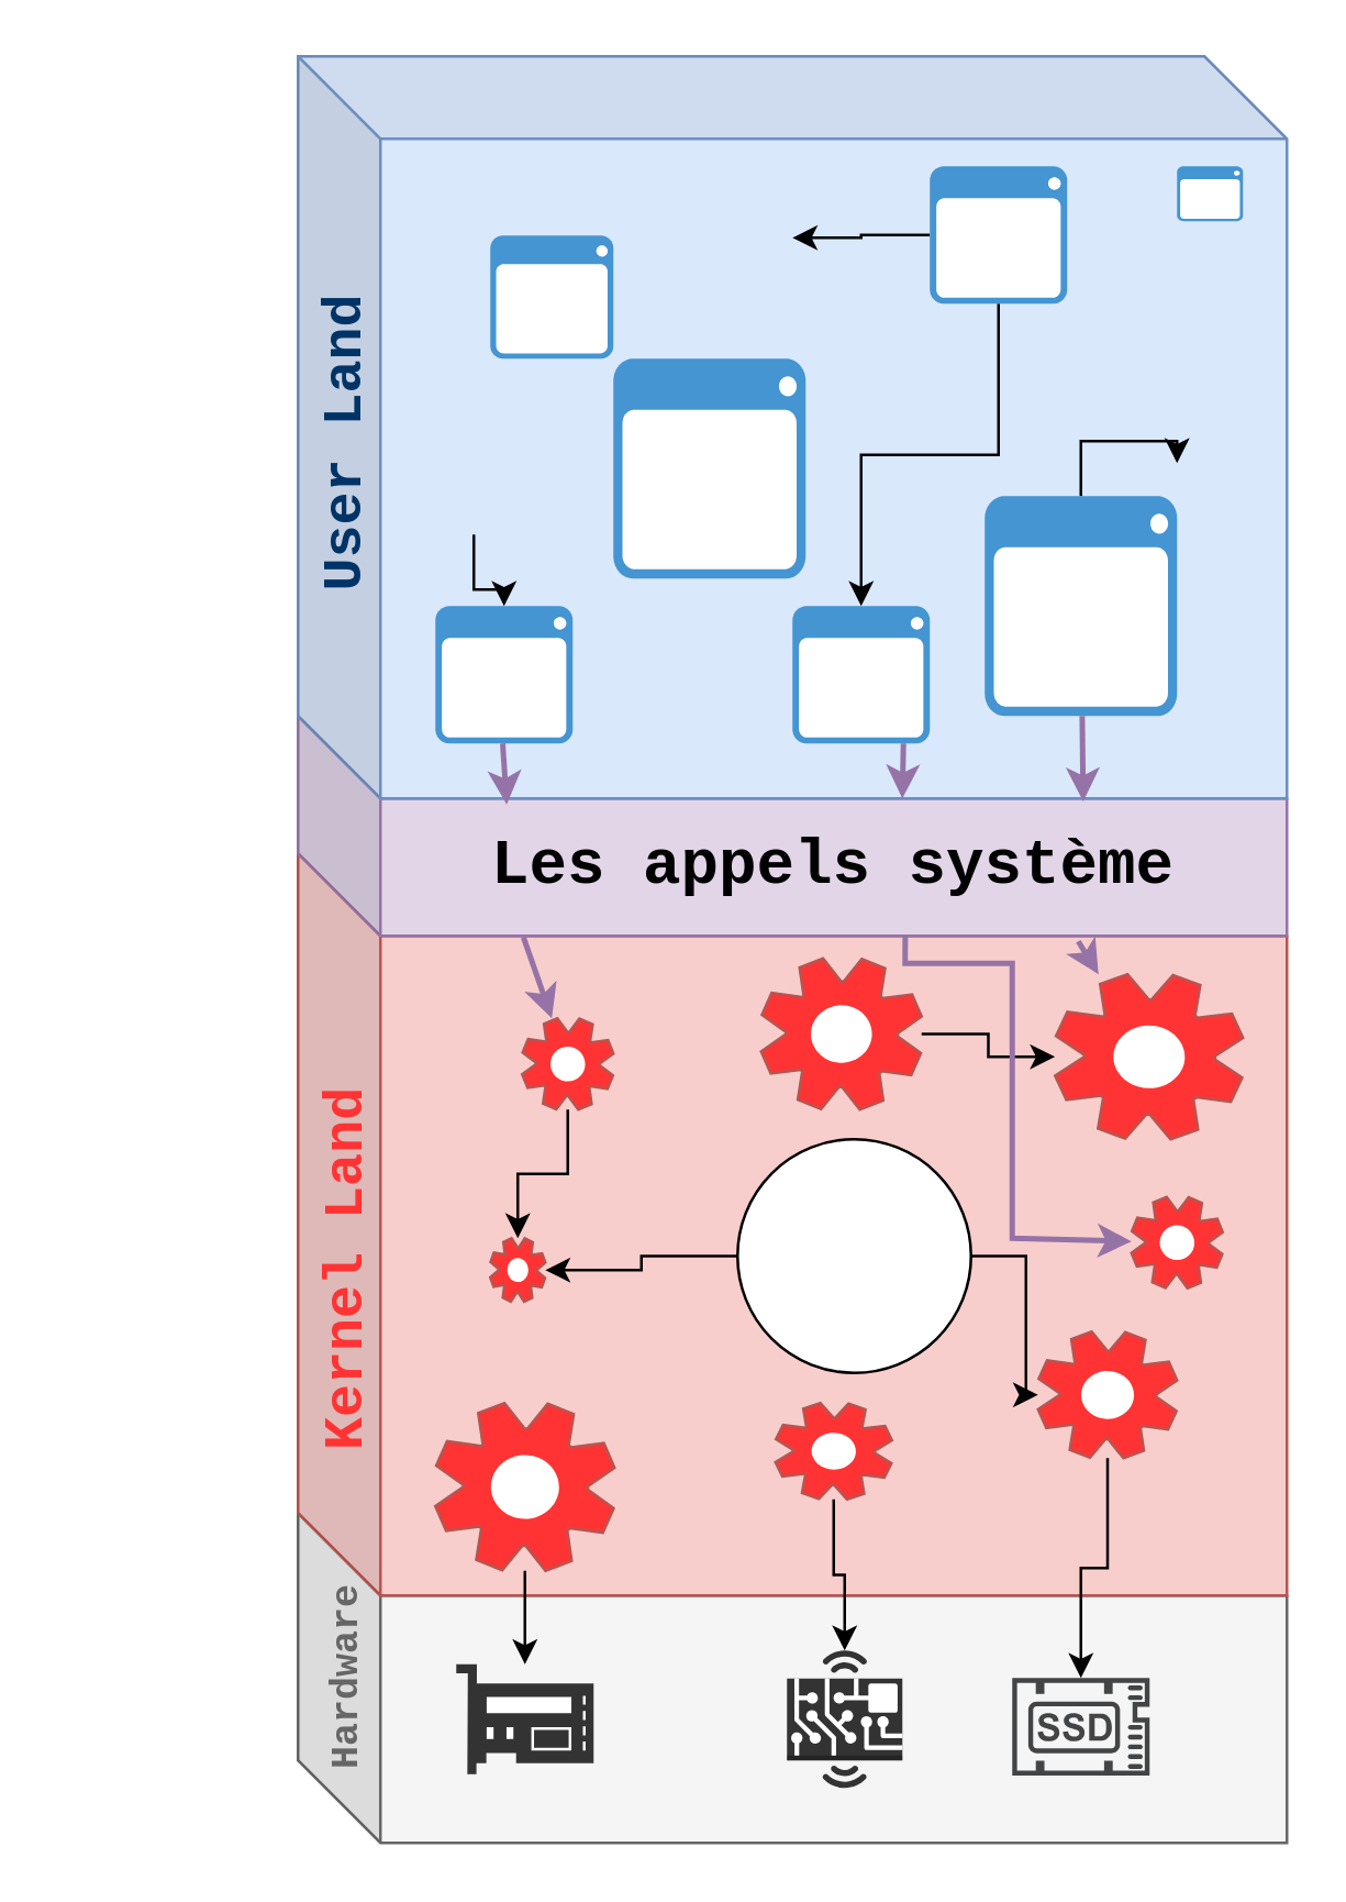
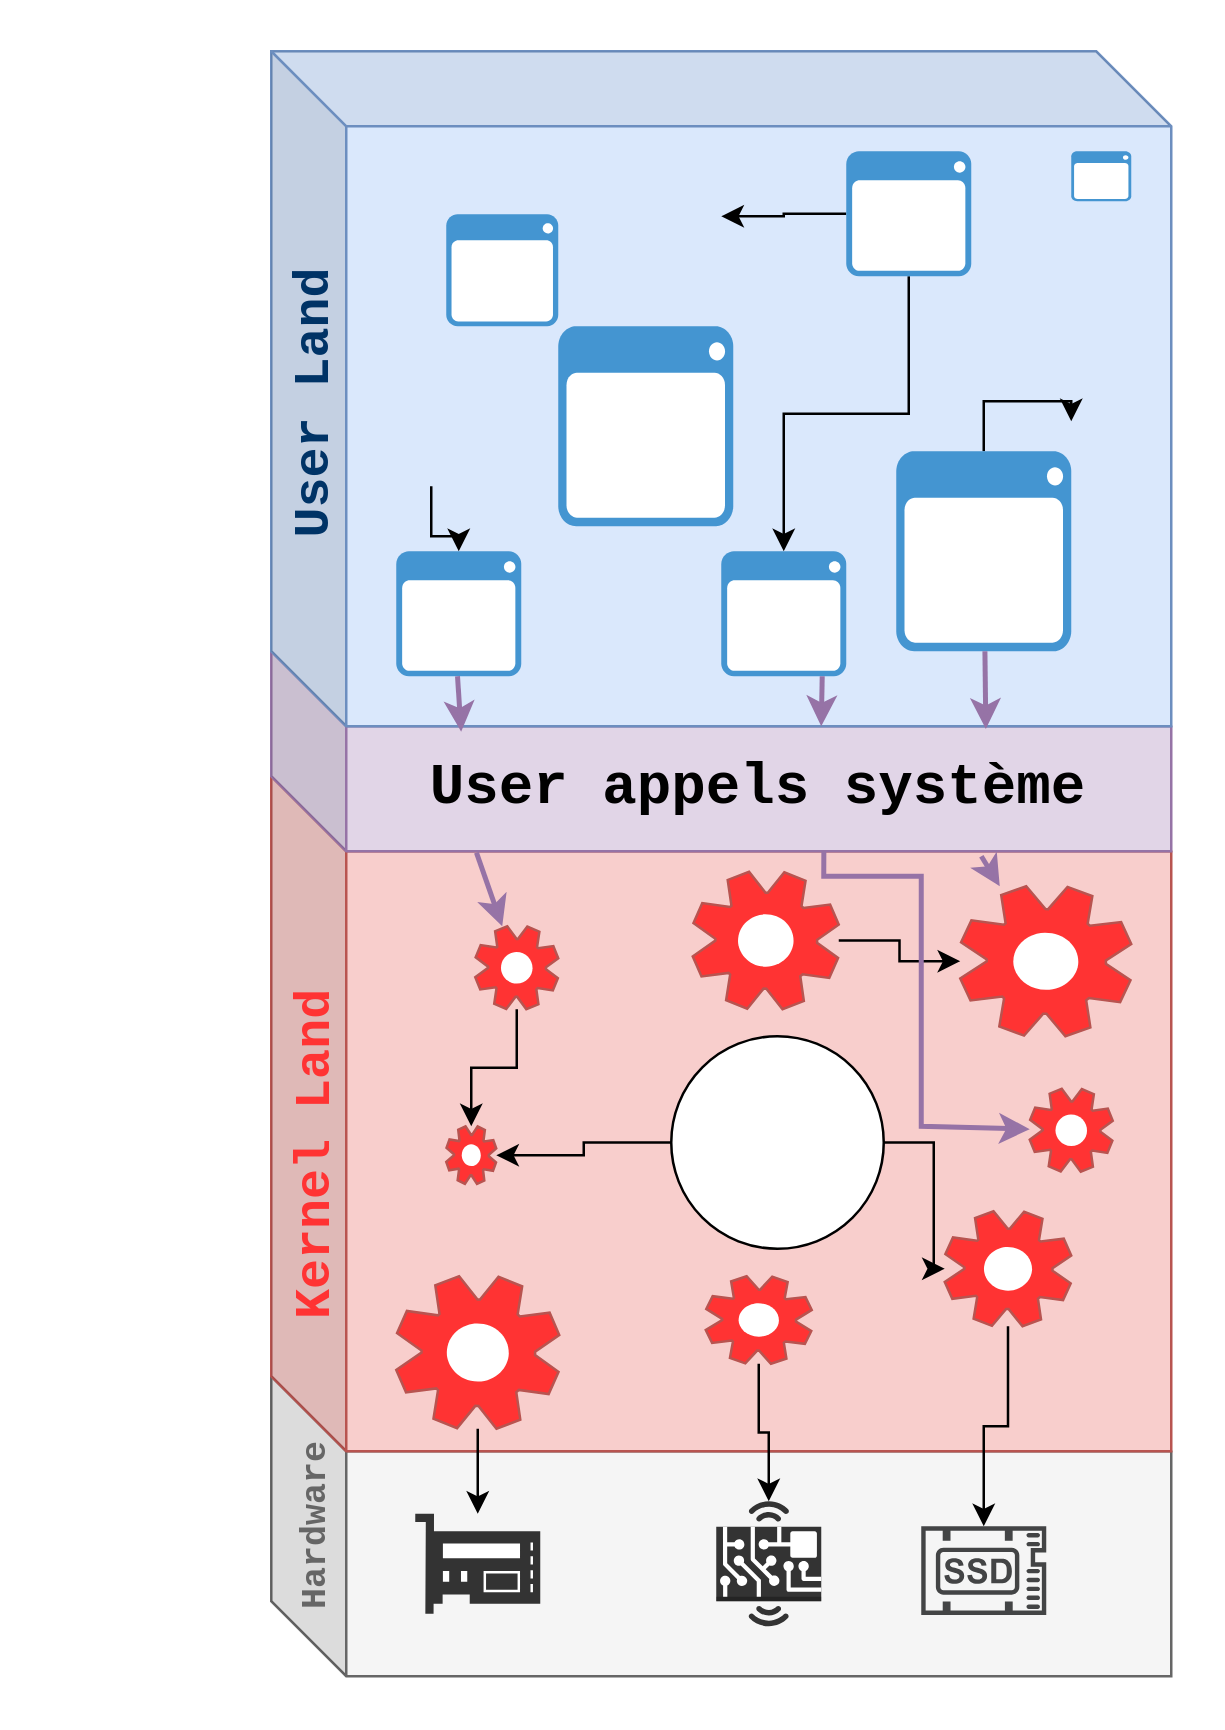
  <mxCell id="0" />
  <mxCell id="1" parent="0" />
  <mxCell id="2" value="" style="shape=cube;whiteSpace=wrap;html=1;boundedLbl=1;backgroundOutline=1;darkOpacity=0.05;darkOpacity2=0.1;fillColor=#f5f5f5;fontColor=#333333;strokeColor=#666666;size=30;" vertex="1" parent="1"><mxGeometry x="108" y="550" width="360" height="120" as="geometry" /></mxCell>
  <mxCell id="3" value="" style="shape=cube;whiteSpace=wrap;html=1;boundedLbl=1;backgroundOutline=1;darkOpacity=0.05;darkOpacity2=0.1;size=30;fillColor=#f8cecc;strokeColor=#b85450;" vertex="1" parent="1"><mxGeometry x="108" y="310" width="360" height="270" as="geometry" /></mxCell>
- <mxCell id="4" value="&lt;font style=&quot;font-size: 23px;&quot; face=&quot;Courier New&quot;&gt;&lt;b&gt;Les appels système&lt;/b&gt;&lt;/font&gt;" style="shape=cube;whiteSpace=wrap;html=1;boundedLbl=1;backgroundOutline=1;darkOpacity=0.05;darkOpacity2=0.1;size=30;fillColor=#e1d5e7;strokeColor=#9673a6;" vertex="1" parent="1"><mxGeometry x="108" y="260" width="360" height="80" as="geometry" /></mxCell>
+ <mxCell id="4" value="&lt;font style=&quot;font-size: 23px;&quot; face=&quot;Courier New&quot;&gt;&lt;b&gt;User appels système&lt;/b&gt;&lt;/font&gt;" style="shape=cube;whiteSpace=wrap;html=1;boundedLbl=1;backgroundOutline=1;darkOpacity=0.05;darkOpacity2=0.1;size=30;fillColor=#e1d5e7;strokeColor=#9673a6;" vertex="1" parent="1"><mxGeometry x="108" y="260" width="360" height="80" as="geometry" /></mxCell>
  <mxCell id="5" value="" style="shape=cube;whiteSpace=wrap;html=1;boundedLbl=1;backgroundOutline=1;darkOpacity=0.05;darkOpacity2=0.1;size=30;fillColor=#dae8fc;strokeColor=#6c8ebf;" vertex="1" parent="1"><mxGeometry x="108" y="20" width="360" height="270" as="geometry" /></mxCell>
  <mxCell id="6" value="" style="shadow=0;dashed=0;html=1;strokeColor=none;fillColor=#4495D1;labelPosition=center;verticalLabelPosition=bottom;verticalAlign=top;align=center;outlineConnect=0;shape=mxgraph.veeam.interface;" vertex="1" parent="1"><mxGeometry x="178" y="85.2" width="44.8" height="44.8" as="geometry" /></mxCell>
  <mxCell id="7" value="" style="edgeStyle=orthogonalEdgeStyle;rounded=0;orthogonalLoop=1;jettySize=auto;html=1;" edge="1" parent="1" source="8" target="17"><mxGeometry relative="1" as="geometry" /></mxCell>
  <mxCell id="8" value="" style="shadow=0;dashed=0;html=1;strokeColor=none;fillColor=#4495D1;labelPosition=center;verticalLabelPosition=bottom;verticalAlign=top;align=center;outlineConnect=0;shape=mxgraph.veeam.interface;" vertex="1" parent="1"><mxGeometry x="358" y="180" width="70" height="80" as="geometry" /></mxCell>
  <mxCell id="9" value="" style="shadow=0;dashed=0;html=1;strokeColor=none;fillColor=#4495D1;labelPosition=center;verticalLabelPosition=bottom;verticalAlign=top;align=center;outlineConnect=0;shape=mxgraph.veeam.interface;" vertex="1" parent="1"><mxGeometry x="158" y="220" width="50" height="50" as="geometry" /></mxCell>
  <mxCell id="10" value="" style="shadow=0;dashed=0;html=1;strokeColor=none;fillColor=#4495D1;labelPosition=center;verticalLabelPosition=bottom;verticalAlign=top;align=center;outlineConnect=0;shape=mxgraph.veeam.interface;" vertex="1" parent="1"><mxGeometry x="428" y="60" width="24" height="20" as="geometry" /></mxCell>
  <mxCell id="11" value="" style="shadow=0;dashed=0;html=1;strokeColor=none;fillColor=#4495D1;labelPosition=center;verticalLabelPosition=bottom;verticalAlign=top;align=center;outlineConnect=0;shape=mxgraph.veeam.interface;" vertex="1" parent="1"><mxGeometry x="222.8" y="130" width="70" height="80" as="geometry" /></mxCell>
  <mxCell id="12" value="" style="edgeStyle=orthogonalEdgeStyle;rounded=0;orthogonalLoop=1;jettySize=auto;html=1;" edge="1" parent="1" source="14" target="15"><mxGeometry relative="1" as="geometry" /></mxCell>
  <mxCell id="13" value="" style="edgeStyle=orthogonalEdgeStyle;rounded=0;orthogonalLoop=1;jettySize=auto;html=1;" edge="1" parent="1" source="14" target="16"><mxGeometry relative="1" as="geometry" /></mxCell>
  <mxCell id="14" value="" style="shadow=0;dashed=0;html=1;strokeColor=none;fillColor=#4495D1;labelPosition=center;verticalLabelPosition=bottom;verticalAlign=top;align=center;outlineConnect=0;shape=mxgraph.veeam.interface;" vertex="1" parent="1"><mxGeometry x="338" y="60" width="50" height="50" as="geometry" /></mxCell>
  <mxCell id="15" value="" style="shadow=0;dashed=0;html=1;strokeColor=none;fillColor=#4495D1;labelPosition=center;verticalLabelPosition=bottom;verticalAlign=top;align=center;outlineConnect=0;shape=mxgraph.veeam.interface;" vertex="1" parent="1"><mxGeometry x="288" y="220" width="50" height="50" as="geometry" /></mxCell>
  <mxCell id="16" value="" style="shape=image;html=1;verticalAlign=top;verticalLabelPosition=bottom;labelBackgroundColor=#ffffff;imageAspect=0;aspect=fixed;image=https://cdn1.iconfinder.com/data/icons/ionicons-fill-vol-2/512/terminal-128.png" vertex="1" parent="1"><mxGeometry x="240" y="62" width="48" height="48" as="geometry" /></mxCell>
  <mxCell id="17" value="" style="shape=image;html=1;verticalAlign=top;verticalLabelPosition=bottom;labelBackgroundColor=#ffffff;imageAspect=0;aspect=fixed;image=https://cdn1.iconfinder.com/data/icons/ionicons-fill-vol-2/512/terminal-128.png" vertex="1" parent="1"><mxGeometry x="404" y="120" width="48" height="48" as="geometry" /></mxCell>
  <mxCell id="18" value="" style="shape=image;html=1;verticalAlign=top;verticalLabelPosition=bottom;labelBackgroundColor=#ffffff;imageAspect=0;aspect=fixed;image=https://cdn1.iconfinder.com/data/icons/ionicons-fill-vol-2/512/terminal-128.png" vertex="1" parent="1"><mxGeometry x="233.8" y="221" width="48" height="48" as="geometry" /></mxCell>
  <mxCell id="19" value="" style="edgeStyle=orthogonalEdgeStyle;rounded=0;orthogonalLoop=1;jettySize=auto;html=1;" edge="1" parent="1" source="20" target="9"><mxGeometry relative="1" as="geometry" /></mxCell>
  <mxCell id="20" value="" style="shape=image;html=1;verticalAlign=top;verticalLabelPosition=bottom;labelBackgroundColor=#ffffff;imageAspect=0;aspect=fixed;image=https://cdn1.iconfinder.com/data/icons/ionicons-fill-vol-2/512/terminal-128.png" vertex="1" parent="1"><mxGeometry x="148" y="146" width="48" height="48" as="geometry" /></mxCell>
  <mxCell id="21" value="" style="edgeStyle=orthogonalEdgeStyle;rounded=0;orthogonalLoop=1;jettySize=auto;html=1;" edge="1" parent="1" source="23" target="31"><mxGeometry relative="1" as="geometry" /></mxCell>
  <mxCell id="22" value="" style="edgeStyle=orthogonalEdgeStyle;rounded=0;orthogonalLoop=1;jettySize=auto;html=1;" edge="1" parent="1" source="23" target="36"><mxGeometry relative="1" as="geometry" /></mxCell>
  <mxCell id="23" value="" style="ellipse;whiteSpace=wrap;html=1;aspect=fixed;" vertex="1" parent="1"><mxGeometry x="268" y="414" width="85" height="85" as="geometry" /></mxCell>
  <mxCell id="24" value="" style="shape=image;html=1;verticalAlign=top;verticalLabelPosition=bottom;labelBackgroundColor=#ffffff;imageAspect=0;aspect=fixed;image=https://cdn1.iconfinder.com/data/icons/logo-s-icon-pack-collection/517/linux-128.png;imageBackground=default;" vertex="1" parent="1"><mxGeometry x="286" y="435" width="49" height="49" as="geometry" /></mxCell>
  <mxCell id="25" value="" style="shadow=0;dashed=0;html=1;strokeColor=#b85450;fillColor=#FF3333;labelPosition=center;verticalLabelPosition=bottom;verticalAlign=top;align=center;outlineConnect=0;shape=mxgraph.veeam.2d.service;" vertex="1" parent="1"><mxGeometry x="411.4" y="435" width="33.2" height="33.2" as="geometry" /></mxCell>
  <mxCell id="26" value="" style="edgeStyle=orthogonalEdgeStyle;rounded=0;orthogonalLoop=1;jettySize=auto;html=1;" edge="1" parent="1" source="27" target="36"><mxGeometry relative="1" as="geometry" /></mxCell>
  <mxCell id="27" value="" style="shadow=0;dashed=0;html=1;strokeColor=#b85450;fillColor=#FF3333;labelPosition=center;verticalLabelPosition=bottom;verticalAlign=top;align=center;outlineConnect=0;shape=mxgraph.veeam.2d.service;" vertex="1" parent="1"><mxGeometry x="189.6" y="370" width="33.2" height="33.2" as="geometry" /></mxCell>
  <mxCell id="28" value="" style="shadow=0;dashed=0;html=1;strokeColor=#b85450;fillColor=#FF3333;labelPosition=center;verticalLabelPosition=bottom;verticalAlign=top;align=center;outlineConnect=0;shape=mxgraph.veeam.2d.service;" vertex="1" parent="1"><mxGeometry x="383.6" y="354" width="68.4" height="60" as="geometry" /></mxCell>
  <mxCell id="29" value="" style="shadow=0;dashed=0;html=1;strokeColor=#b85450;fillColor=#FF3333;labelPosition=center;verticalLabelPosition=bottom;verticalAlign=top;align=center;outlineConnect=0;shape=mxgraph.veeam.2d.service;" vertex="1" parent="1"><mxGeometry x="158" y="510" width="65.2" height="61" as="geometry" /></mxCell>
  <mxCell id="30" value="" style="edgeStyle=orthogonalEdgeStyle;rounded=0;orthogonalLoop=1;jettySize=auto;html=1;" edge="1" parent="1" source="31" target="39"><mxGeometry relative="1" as="geometry" /></mxCell>
  <mxCell id="31" value="" style="shadow=0;dashed=0;html=1;strokeColor=#b85450;fillColor=#FF3333;labelPosition=center;verticalLabelPosition=bottom;verticalAlign=top;align=center;outlineConnect=0;shape=mxgraph.veeam.2d.service;" vertex="1" parent="1"><mxGeometry x="377.4" y="484" width="50.6" height="46" as="geometry" /></mxCell>
  <mxCell id="32" value="" style="edgeStyle=orthogonalEdgeStyle;rounded=0;orthogonalLoop=1;jettySize=auto;html=1;" edge="1" parent="1" source="33" target="28"><mxGeometry relative="1" as="geometry" /></mxCell>
  <mxCell id="33" value="" style="shadow=0;dashed=0;html=1;strokeColor=#b85450;fillColor=#FF3333;labelPosition=center;verticalLabelPosition=bottom;verticalAlign=top;align=center;outlineConnect=0;shape=mxgraph.veeam.2d.service;" vertex="1" parent="1"><mxGeometry x="276.6" y="348.2" width="58.4" height="55" as="geometry" /></mxCell>
  <mxCell id="34" value="" style="edgeStyle=orthogonalEdgeStyle;rounded=0;orthogonalLoop=1;jettySize=auto;html=1;" edge="1" parent="1" source="35" target="38"><mxGeometry relative="1" as="geometry" /></mxCell>
  <mxCell id="35" value="" style="shadow=0;dashed=0;html=1;strokeColor=#b85450;fillColor=#FF3333;labelPosition=center;verticalLabelPosition=bottom;verticalAlign=top;align=center;outlineConnect=0;shape=mxgraph.veeam.2d.service;" vertex="1" parent="1"><mxGeometry x="281.8" y="510" width="42.4" height="35" as="geometry" /></mxCell>
  <mxCell id="36" value="" style="shadow=0;dashed=0;html=1;strokeColor=#b85450;fillColor=#FF3333;labelPosition=center;verticalLabelPosition=bottom;verticalAlign=top;align=center;outlineConnect=0;shape=mxgraph.veeam.2d.service;" vertex="1" parent="1"><mxGeometry x="178" y="450" width="20" height="23.1" as="geometry" /></mxCell>
  <mxCell id="37" value="" style="sketch=0;pointerEvents=1;shadow=0;dashed=0;html=1;strokeColor=none;fillColor=#333333;labelPosition=center;verticalLabelPosition=bottom;verticalAlign=top;align=center;outlineConnect=0;shape=mxgraph.veeam2.hardware_controller;" vertex="1" parent="1"><mxGeometry x="165.6" y="605" width="50" height="40" as="geometry" /></mxCell>
  <mxCell id="38" value="" style="outlineConnect=0;dashed=0;verticalLabelPosition=bottom;verticalAlign=top;align=center;html=1;shape=mxgraph.aws3.hardware_board;fillColor=#333333;gradientColor=none;" vertex="1" parent="1"><mxGeometry x="286" y="600" width="42" height="50" as="geometry" /></mxCell>
  <mxCell id="39" value="" style="sketch=0;pointerEvents=1;shadow=0;dashed=0;html=1;strokeColor=none;fillColor=#434445;aspect=fixed;labelPosition=center;verticalLabelPosition=bottom;verticalAlign=top;align=center;outlineConnect=0;shape=mxgraph.vvd.ssd;" vertex="1" parent="1"><mxGeometry x="368" y="610" width="50" height="35.5" as="geometry" /></mxCell>
  <mxCell id="40" value="" style="endArrow=classic;html=1;rounded=0;" edge="1" parent="1" source="29" target="37"><mxGeometry width="50" height="50" relative="1" as="geometry"><mxPoint x="428" y="480" as="sourcePoint" /><mxPoint x="478" y="430" as="targetPoint" /></mxGeometry></mxCell>
  <mxCell id="41" value="&lt;b&gt;&lt;font color=&quot;#ff3333&quot; face=&quot;Courier New&quot; style=&quot;font-size: 20px;&quot;&gt;Kernel Land&lt;/font&gt;&lt;/b&gt;" style="text;html=1;strokeColor=none;fillColor=none;align=center;verticalAlign=middle;whiteSpace=wrap;rounded=0;rotation=-90;" vertex="1" parent="1"><mxGeometry x="20" y="446.55" width="210" height="30" as="geometry" /></mxCell>
  <mxCell id="42" value="&lt;b&gt;&lt;font face=&quot;Courier New&quot; style=&quot;font-size: 20px;&quot;&gt;User Land&lt;/font&gt;&lt;/b&gt;" style="text;html=1;strokeColor=none;fillColor=none;align=center;verticalAlign=middle;whiteSpace=wrap;rounded=0;rotation=-90;fontColor=#003366;" vertex="1" parent="1"><mxGeometry x="20" y="146" width="210" height="30" as="geometry" /></mxCell>
  <mxCell id="43" value="&lt;b style=&quot;font-size: 14px;&quot;&gt;&lt;font color=&quot;#666666&quot; face=&quot;Courier New&quot; style=&quot;font-size: 14px;&quot;&gt;Hardware&lt;/font&gt;&lt;/b&gt;" style="text;html=1;strokeColor=none;fillColor=none;align=center;verticalAlign=middle;whiteSpace=wrap;rounded=0;rotation=-90;fontSize=14;" vertex="1" parent="1"><mxGeometry x="85" y="595" width="80" height="30" as="geometry" /></mxCell>
  <mxCell id="44" value="" style="endArrow=classic;html=1;rounded=0;fontFamily=Helvetica;fontSize=12;fontColor=default;entryX=0.794;entryY=1.004;entryDx=0;entryDy=0;entryPerimeter=0;fillColor=#e1d5e7;strokeColor=#9673a6;strokeWidth=2;" edge="1" parent="1" source="8" target="5"><mxGeometry width="50" height="50" relative="1" as="geometry"><mxPoint x="348" y="320" as="sourcePoint" /><mxPoint x="398" y="270" as="targetPoint" /></mxGeometry></mxCell>
  <mxCell id="45" value="" style="endArrow=classic;html=1;rounded=0;fontFamily=Helvetica;fontSize=12;fontColor=default;exitX=0.789;exitY=1.025;exitDx=0;exitDy=0;exitPerimeter=0;fillColor=#e1d5e7;strokeColor=#9673a6;strokeWidth=2;" edge="1" parent="1" source="4" target="28"><mxGeometry width="50" height="50" relative="1" as="geometry"><mxPoint x="348" y="320" as="sourcePoint" /><mxPoint x="398" y="270" as="targetPoint" /></mxGeometry></mxCell>
  <mxCell id="46" value="" style="endArrow=classic;html=1;rounded=0;fontFamily=Helvetica;fontSize=12;fontColor=default;entryX=0.567;entryY=0.375;entryDx=0;entryDy=0;entryPerimeter=0;strokeWidth=2;fillColor=#e1d5e7;strokeColor=#9673a6;" edge="1" parent="1"><mxGeometry width="50" height="50" relative="1" as="geometry"><mxPoint x="328.391" y="270" as="sourcePoint" /><mxPoint x="328" y="290" as="targetPoint" /></mxGeometry></mxCell>
  <mxCell id="47" value="" style="endArrow=classic;html=1;rounded=0;fontFamily=Helvetica;fontSize=12;fontColor=default;fillColor=#e1d5e7;strokeColor=#9673a6;strokeWidth=2;entryX=0.211;entryY=1.008;entryDx=0;entryDy=0;entryPerimeter=0;" edge="1" parent="1" target="5"><mxGeometry width="50" height="50" relative="1" as="geometry"><mxPoint x="182.5" y="270" as="sourcePoint" /><mxPoint x="184" y="290" as="targetPoint" /></mxGeometry></mxCell>
  <mxCell id="48" value="" style="endArrow=classic;html=1;rounded=0;fontFamily=Helvetica;fontSize=12;fontColor=default;fillColor=#e1d5e7;strokeColor=#9673a6;strokeWidth=2;exitX=0.228;exitY=1.007;exitDx=0;exitDy=0;exitPerimeter=0;" edge="1" parent="1" source="4" target="27"><mxGeometry width="50" height="50" relative="1" as="geometry"><mxPoint x="192.5" y="280" as="sourcePoint" /><mxPoint x="194" y="302" as="targetPoint" /></mxGeometry></mxCell>
  <mxCell id="49" value="" style="endArrow=classic;html=1;rounded=0;fontFamily=Helvetica;fontSize=12;fontColor=default;exitX=0.614;exitY=1.001;exitDx=0;exitDy=0;exitPerimeter=0;fillColor=#e1d5e7;strokeColor=#9673a6;strokeWidth=2;" edge="1" parent="1" source="4" target="25"><mxGeometry width="50" height="50" relative="1" as="geometry"><mxPoint x="402" y="352" as="sourcePoint" /><mxPoint x="488" y="390" as="targetPoint" /><Array as="points"><mxPoint x="329" y="350" /><mxPoint x="368" y="350" /><mxPoint x="368" y="450" /></Array></mxGeometry></mxCell>
